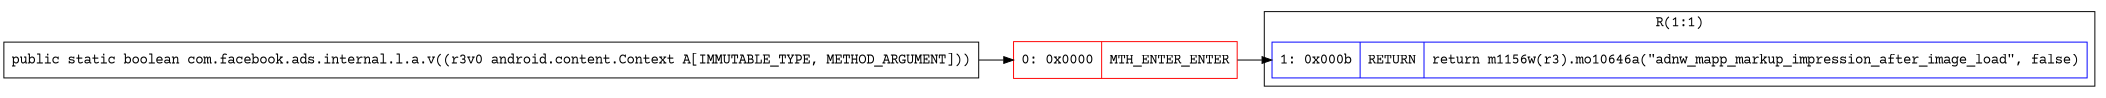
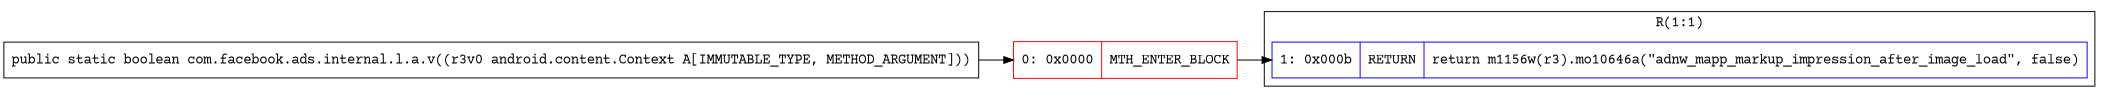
  digraph {
    rankdir=LR
    fontname="Courier Prime"
    node [shape=record fontname="Courier Prime"]
    edge [fontname="Courier Prime"]
    n1 [color=blue label="{1\:\ 0x000b|RETURN\l|return m1156w(r3).mo10646a(\"adnw_mapp_markup_impression_after_image_load\", false)\l}"]
-   n2 [color=red label="{0\:\ 0x0000|MTH_ENTER_ENTER\l}"]
+   n2 [color=red label="{0\:\ 0x0000|MTH_ENTER_BLOCK\l}"]
    n3 [label="{public static boolean com.facebook.ads.internal.l.a.v((r3v0 android.content.Context A[IMMUTABLE_TYPE, METHOD_ARGUMENT])) }"]
    subgraph cluster_1 {
      label="R(1:1)"
      n1
    }
    n2 -> n1
    n3 -> n2
  }
